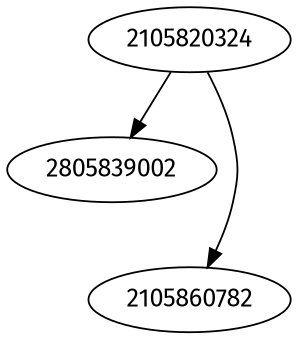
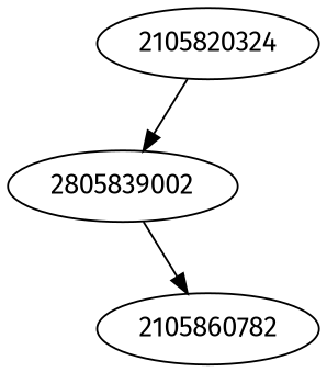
  strict digraph {
    fontname="Fira Sans"
    node [fontname="Fira Sans"]
    edge [fontname="Fira Sans"]
    n1 [label=2805839002]
    2105860782
    2105820324
-   2105820324 -> 2105860782
+   n1 -> 2105860782
    2105820324 -> n1
  }
